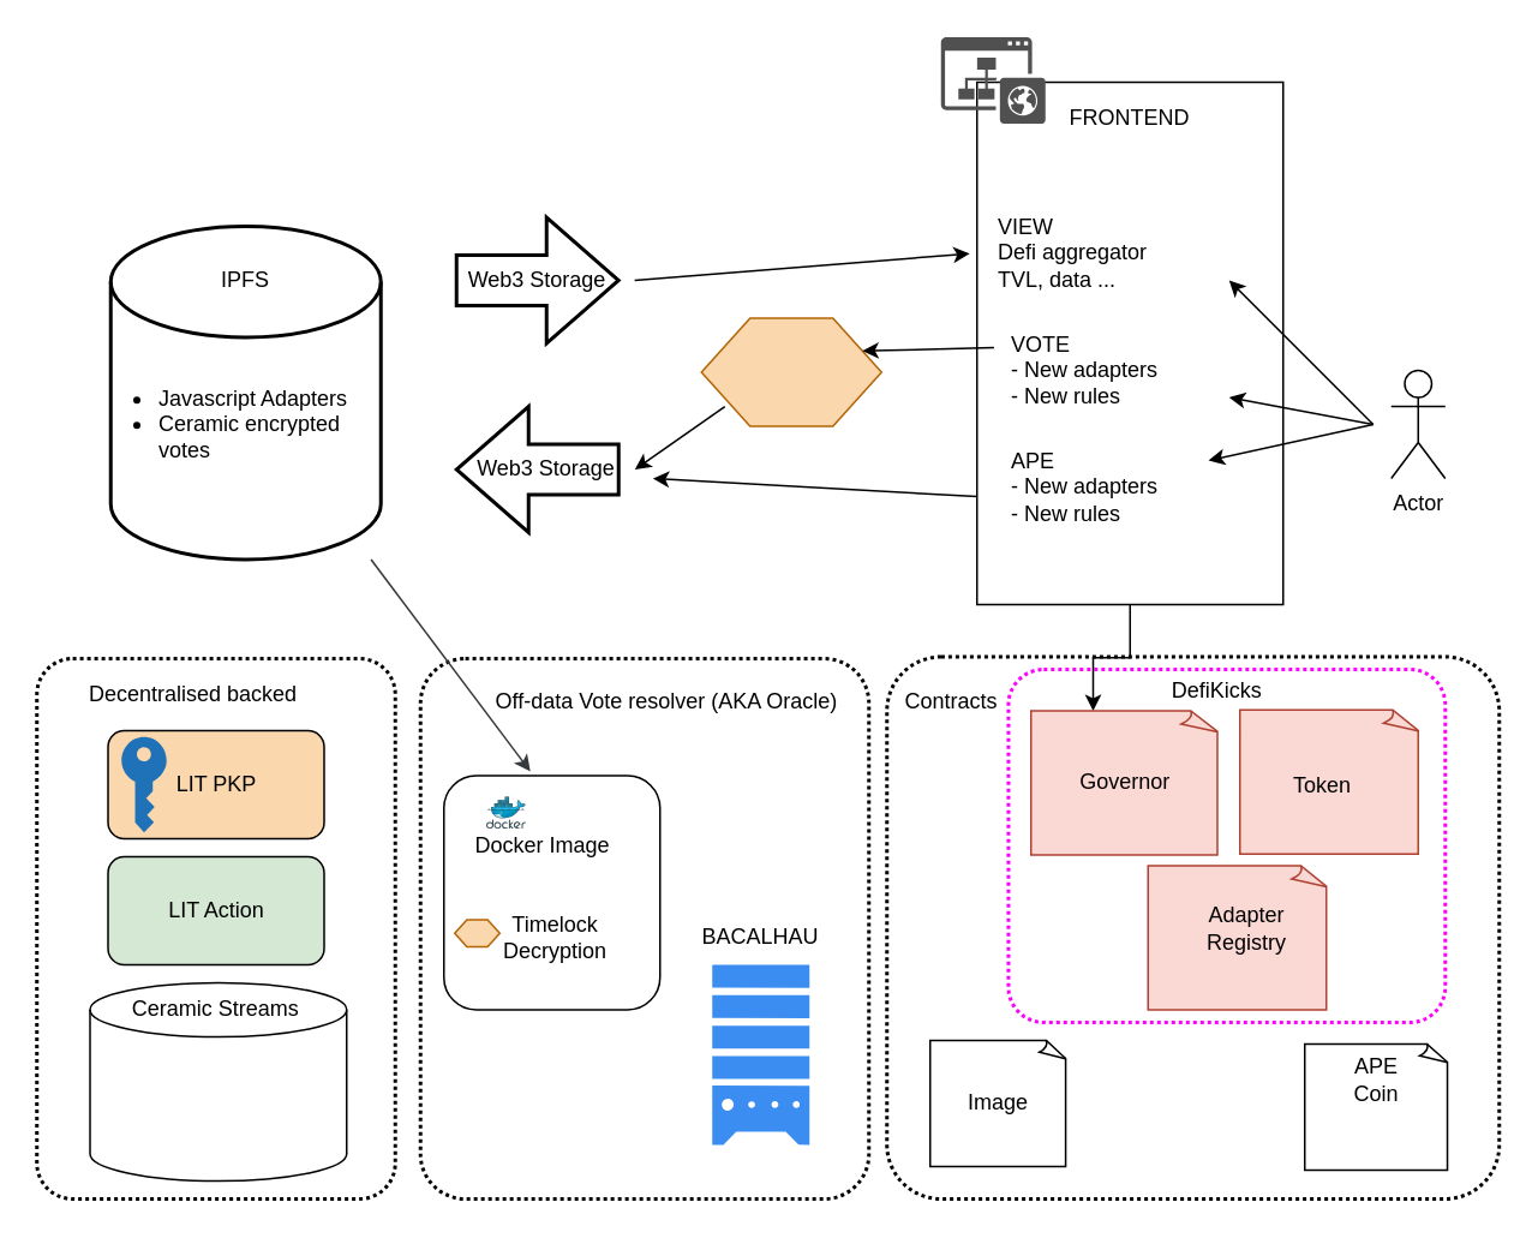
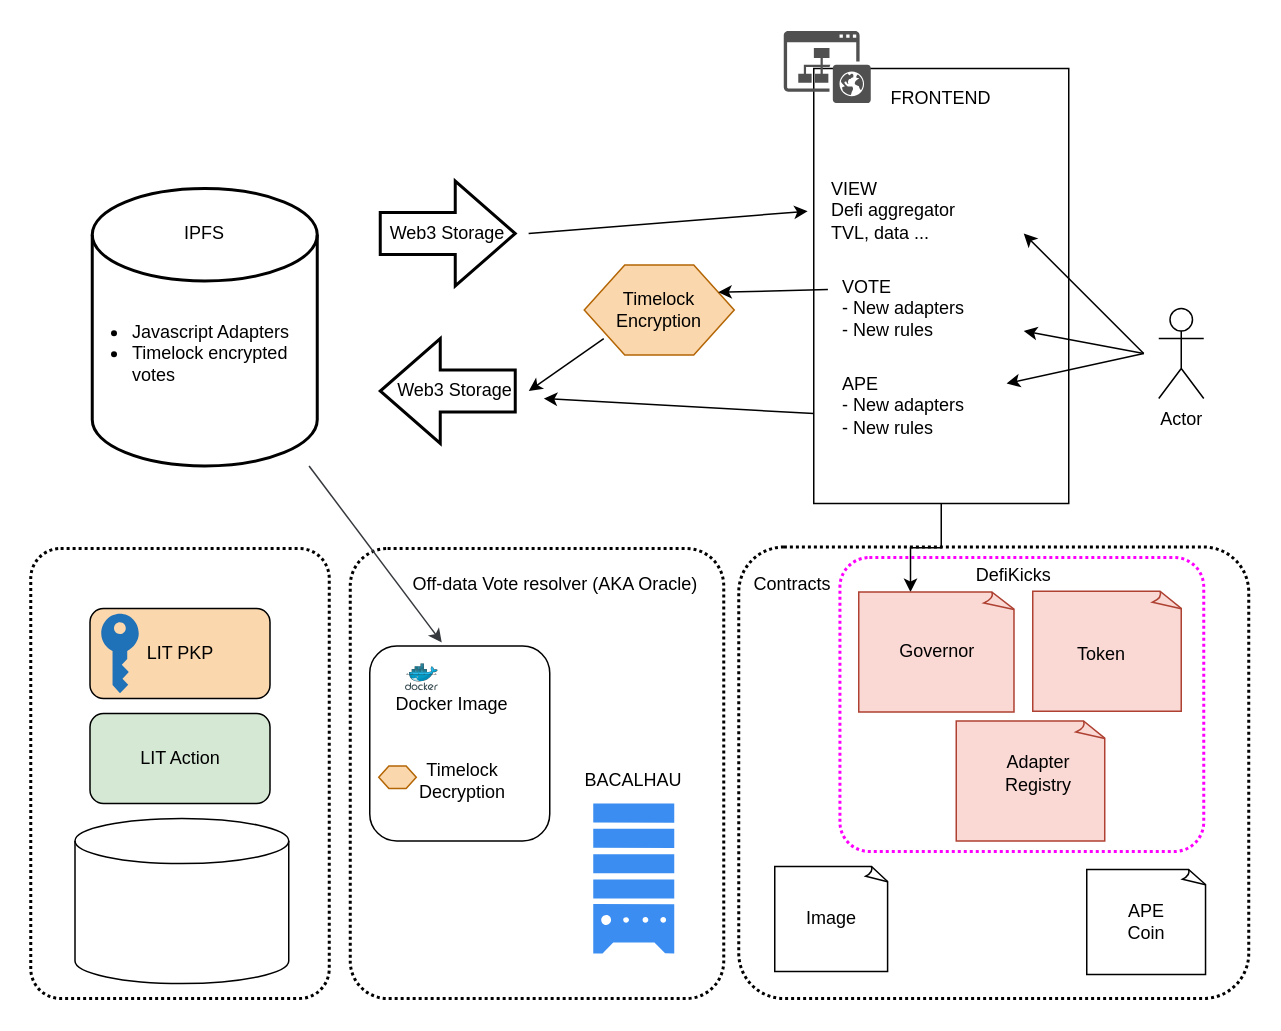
  <mxCell id="0" />
  <mxCell id="1" parent="0" />
  <mxCell id="2" value="" style="rounded=1;arcSize=10;dashed=1;fillColor=none;gradientColor=none;dashPattern=1 1;strokeWidth=2;" vertex="1" parent="1"><mxGeometry x="492" y="364" width="340" height="301" as="geometry" /></mxCell>
  <mxCell id="3" value="" style="rounded=1;arcSize=10;dashed=1;dashPattern=1 1;strokeWidth=2;strokeColor=#FF00FF;" vertex="1" parent="1"><mxGeometry x="559.455" y="371" width="242.545" height="196" as="geometry" /></mxCell>
  <mxCell id="4" value="" style="rounded=1;arcSize=10;dashed=1;fillColor=none;gradientColor=none;dashPattern=1 1;strokeWidth=2;" vertex="1" parent="1"><mxGeometry x="233" y="365" width="249" height="300" as="geometry" /></mxCell>
  <mxCell id="5" style="edgeStyle=orthogonalEdgeStyle;rounded=0;orthogonalLoop=1;jettySize=auto;html=1;entryX=0.33;entryY=0;entryDx=0;entryDy=0;entryPerimeter=0;" edge="1" parent="1" source="6" target="48"><mxGeometry relative="1" as="geometry" /></mxCell>
  <mxCell id="6" value="&lt;div style=&quot;border-color: var(--border-color); color: rgb(0, 0, 0); font-family: Helvetica; font-size: 12px; font-style: normal; font-variant-ligatures: normal; font-variant-caps: normal; font-weight: 400; letter-spacing: normal; orphans: 2; text-indent: 0px; text-transform: none; widows: 2; word-spacing: 0px; -webkit-text-stroke-width: 0px; background-color: rgb(251, 251, 251); text-decoration-thickness: initial; text-decoration-style: initial; text-decoration-color: initial; text-align: left;&quot;&gt;&lt;br&gt;&lt;/div&gt;" style="rounded=0;whiteSpace=wrap;html=1;" vertex="1" parent="1"><mxGeometry x="542" y="45" width="170" height="290" as="geometry" /></mxCell>
  <mxCell id="7" value="Contracts" style="text;html=1;strokeColor=none;fillColor=none;align=center;verticalAlign=middle;whiteSpace=wrap;rounded=0;" vertex="1" parent="1"><mxGeometry x="498" y="374" width="60" height="30" as="geometry" /></mxCell>
  <mxCell id="8" value="" style="sketch=0;pointerEvents=1;shadow=0;dashed=0;html=1;strokeColor=none;fillColor=#505050;labelPosition=center;verticalLabelPosition=bottom;verticalAlign=top;outlineConnect=0;align=center;shape=mxgraph.office.sites.website_public;" vertex="1" parent="1"><mxGeometry x="522" y="20" width="58" height="48" as="geometry" /></mxCell>
  <mxCell id="9" value="" style="verticalLabelPosition=bottom;verticalAlign=top;html=1;shape=hexagon;perimeter=hexagonPerimeter2;arcSize=6;size=0.27;fillColor=#fad7ac;strokeColor=#b46504;" vertex="1" parent="1"><mxGeometry x="389" y="176" width="100" height="60" as="geometry" /></mxCell>
+ <mxCell id="10" value="Timelock Encryption" style="text;html=1;strokeColor=none;fillColor=none;align=center;verticalAlign=middle;whiteSpace=wrap;rounded=0;" vertex="1" parent="1"><mxGeometry x="409" y="191" width="60" height="30" as="geometry" /></mxCell>
  <mxCell id="11" value="VIEW&lt;br&gt;Defi aggregator&lt;br&gt;TVL, data ..." style="text;html=1;strokeColor=none;fillColor=none;align=left;verticalAlign=middle;whiteSpace=wrap;rounded=0;" vertex="1" parent="1"><mxGeometry x="552" y="125" width="130" height="30" as="geometry" /></mxCell>
  <mxCell id="12" value="" style="rounded=1;arcSize=10;dashed=1;fillColor=none;gradientColor=none;dashPattern=1 1;strokeWidth=2;" vertex="1" parent="1"><mxGeometry x="20" y="365" width="199" height="300" as="geometry" /></mxCell>
- <mxCell id="13" value="Decentralised backed" style="text;html=1;strokeColor=none;fillColor=none;align=center;verticalAlign=middle;whiteSpace=wrap;rounded=0;" vertex="1" parent="1"><mxGeometry x="27" y="370" width="160" height="30" as="geometry" /></mxCell>
  <mxCell id="14" value="Actor" style="shape=umlActor;verticalLabelPosition=bottom;verticalAlign=top;html=1;outlineConnect=0;" vertex="1" parent="1"><mxGeometry x="772" y="205" width="30" height="60" as="geometry" /></mxCell>
  <mxCell id="15" value="LIT Action" style="rounded=1;whiteSpace=wrap;html=1;fillColor=#d5e8d4;" vertex="1" parent="1"><mxGeometry x="59.5" y="475" width="120" height="60" as="geometry" /></mxCell>
  <mxCell id="16" value="LIT PKP" style="rounded=1;whiteSpace=wrap;html=1;fillColor=#fad7ac;" vertex="1" parent="1"><mxGeometry x="59.5" y="405" width="120" height="60" as="geometry" /></mxCell>
  <mxCell id="17" value="" style="sketch=0;pointerEvents=1;shadow=0;dashed=0;html=1;strokeColor=none;labelPosition=center;verticalLabelPosition=bottom;verticalAlign=top;outlineConnect=0;align=center;shape=mxgraph.office.security.key_permissions;fillColor=#2072B8;" vertex="1" parent="1"><mxGeometry x="67" y="408.5" width="25" height="53" as="geometry" /></mxCell>
  <mxCell id="18" value="" style="shape=cylinder3;whiteSpace=wrap;html=1;boundedLbl=1;backgroundOutline=1;size=15;" vertex="1" parent="1"><mxGeometry x="49.5" y="545" width="142.5" height="110" as="geometry" /></mxCell>
- <mxCell id="19" value="Ceramic Streams" style="text;html=1;strokeColor=none;fillColor=none;align=center;verticalAlign=middle;whiteSpace=wrap;rounded=0;" vertex="1" parent="1"><mxGeometry x="67" y="545" width="105" height="30" as="geometry" /></mxCell>
  <mxCell id="20" value="" style="strokeWidth=2;html=1;shape=mxgraph.flowchart.database;whiteSpace=wrap;" vertex="1" parent="1"><mxGeometry x="61" y="125" width="150" height="185" as="geometry" /></mxCell>
  <mxCell id="21" value="IPFS" style="text;html=1;strokeColor=none;fillColor=none;align=center;verticalAlign=middle;whiteSpace=wrap;rounded=0;" vertex="1" parent="1"><mxGeometry x="56" y="140" width="160" height="30" as="geometry" /></mxCell>
  <mxCell id="22" value="FRONTEND" style="text;html=1;strokeColor=none;fillColor=none;align=center;verticalAlign=middle;whiteSpace=wrap;rounded=0;" vertex="1" parent="1"><mxGeometry x="547" y="50" width="160" height="30" as="geometry" /></mxCell>
  <mxCell id="23" value="&lt;div style=&quot;text-align: left;&quot;&gt;&lt;span style=&quot;background-color: initial;&quot;&gt;APE&lt;/span&gt;&lt;/div&gt;&lt;div style=&quot;text-align: left;&quot;&gt;&lt;span style=&quot;background-color: initial;&quot;&gt;- New adapters&lt;/span&gt;&lt;/div&gt;&lt;div style=&quot;text-align: left;&quot;&gt;&lt;span style=&quot;background-color: initial;&quot;&gt;- New rules&lt;/span&gt;&lt;/div&gt;" style="text;html=1;strokeColor=none;fillColor=none;align=center;verticalAlign=middle;whiteSpace=wrap;rounded=0;" vertex="1" parent="1"><mxGeometry x="522" y="255" width="160" height="30" as="geometry" /></mxCell>
  <mxCell id="24" value="&lt;div style=&quot;text-align: left;&quot;&gt;&lt;span style=&quot;background-color: initial;&quot;&gt;VOTE&lt;/span&gt;&lt;/div&gt;&lt;div style=&quot;text-align: left;&quot;&gt;&lt;span style=&quot;background-color: initial;&quot;&gt;- New adapters&lt;/span&gt;&lt;/div&gt;&lt;div style=&quot;text-align: left;&quot;&gt;&lt;span style=&quot;background-color: initial;&quot;&gt;- New rules&lt;/span&gt;&lt;/div&gt;" style="text;html=1;strokeColor=none;fillColor=none;align=center;verticalAlign=middle;whiteSpace=wrap;rounded=0;" vertex="1" parent="1"><mxGeometry x="522" y="190" width="160" height="30" as="geometry" /></mxCell>
  <mxCell id="25" value="" style="verticalLabelPosition=bottom;verticalAlign=top;html=1;strokeWidth=2;shape=mxgraph.arrows2.arrow;dy=0.6;dx=40;notch=0;rotation=0;" vertex="1" parent="1"><mxGeometry x="253" y="120" width="90" height="70" as="geometry" /></mxCell>
  <mxCell id="26" value="Web3 Storage" style="text;html=1;strokeColor=none;fillColor=none;align=center;verticalAlign=middle;whiteSpace=wrap;rounded=0;" vertex="1" parent="1"><mxGeometry x="218" y="140" width="160" height="30" as="geometry" /></mxCell>
  <mxCell id="27" value="" style="group" vertex="1" connectable="0" parent="1"><mxGeometry x="516" y="577" width="76" height="70" as="geometry" /></mxCell>
  <mxCell id="28" value="" style="whiteSpace=wrap;html=1;shape=mxgraph.basic.document" vertex="1" parent="27"><mxGeometry width="76" height="70" as="geometry" /></mxCell>
  <mxCell id="29" value="Image" style="text;html=1;strokeColor=none;fillColor=none;align=center;verticalAlign=middle;whiteSpace=wrap;rounded=0;" vertex="1" parent="27"><mxGeometry x="15.2" y="21.875" width="45.6" height="26.25" as="geometry" /></mxCell>
  <mxCell id="30" value="" style="whiteSpace=wrap;html=1;shape=mxgraph.basic.document;fillColor=#fad9d5;strokeColor=#ae4132;" vertex="1" parent="1"><mxGeometry x="637" y="480" width="100" height="80" as="geometry" /></mxCell>
  <mxCell id="31" value="Adapter Registry" style="text;html=1;strokeColor=none;fillColor=none;align=center;verticalAlign=middle;whiteSpace=wrap;rounded=0;" vertex="1" parent="1"><mxGeometry x="662" y="500" width="60" height="30" as="geometry" /></mxCell>
  <mxCell id="32" value="" style="whiteSpace=wrap;html=1;shape=mxgraph.basic.document;fillColor=#fad9d5;strokeColor=#ae4132;" vertex="1" parent="1"><mxGeometry x="688" y="393.5" width="100" height="80" as="geometry" /></mxCell>
  <mxCell id="33" value="Token" style="text;html=1;strokeColor=none;fillColor=none;align=center;verticalAlign=middle;whiteSpace=wrap;rounded=0;" vertex="1" parent="1"><mxGeometry x="704" y="420.5" width="60" height="30" as="geometry" /></mxCell>
  <mxCell id="34" value="" style="group" vertex="1" connectable="0" parent="1"><mxGeometry x="342" y="505" width="160" height="130" as="geometry" /></mxCell>
  <mxCell id="35" value="" style="sketch=0;html=1;aspect=fixed;strokeColor=none;shadow=0;fillColor=#3B8DF1;verticalAlign=top;labelPosition=center;verticalLabelPosition=bottom;shape=mxgraph.gcp2.compute_engine_2" vertex="1" parent="34"><mxGeometry x="53" y="30" width="54" height="100" as="geometry" /></mxCell>
  <mxCell id="36" value="BACALHAU" style="text;html=1;strokeColor=none;fillColor=none;align=center;verticalAlign=middle;whiteSpace=wrap;rounded=0;" vertex="1" parent="34"><mxGeometry width="160" height="30" as="geometry" /></mxCell>
  <mxCell id="37" value="" style="group" vertex="1" connectable="0" parent="1"><mxGeometry x="244" y="430" width="122" height="130" as="geometry" /></mxCell>
  <mxCell id="38" value="" style="rounded=1;whiteSpace=wrap;html=1;" vertex="1" parent="37"><mxGeometry x="2" width="120" height="130" as="geometry" /></mxCell>
  <mxCell id="39" value="" style="image;sketch=0;aspect=fixed;html=1;points=[];align=center;fontSize=12;image=img/lib/mscae/Docker.svg;" vertex="1" parent="37"><mxGeometry x="26" y="12" width="21.95" height="18" as="geometry" /></mxCell>
  <mxCell id="40" value="Docker Image" style="text;html=1;strokeColor=none;fillColor=none;align=center;verticalAlign=middle;whiteSpace=wrap;rounded=0;" vertex="1" parent="37"><mxGeometry y="27" width="114" height="23" as="geometry" /></mxCell>
  <mxCell id="41" value="Timelock Decryption" style="text;html=1;strokeColor=none;fillColor=none;align=center;verticalAlign=middle;whiteSpace=wrap;rounded=0;" vertex="1" parent="37"><mxGeometry x="61" y="85" width="6" height="10" as="geometry" /></mxCell>
  <mxCell id="42" value="" style="verticalLabelPosition=bottom;verticalAlign=top;html=1;shape=hexagon;perimeter=hexagonPerimeter2;arcSize=6;size=0.27;fillColor=#fad7ac;strokeColor=#b46504;" vertex="1" parent="37"><mxGeometry x="8" y="80" width="25.01" height="15" as="geometry" /></mxCell>
  <mxCell id="43" value="Off-data Vote resolver (AKA Oracle)" style="text;html=1;strokeColor=none;fillColor=none;align=left;verticalAlign=middle;whiteSpace=wrap;rounded=0;" vertex="1" parent="1"><mxGeometry x="273" y="374" width="219" height="30" as="geometry" /></mxCell>
  <mxCell id="44" value="" style="group" vertex="1" connectable="0" parent="1"><mxGeometry x="724" y="579" width="80" height="70" as="geometry" /></mxCell>
  <mxCell id="45" value="" style="whiteSpace=wrap;html=1;shape=mxgraph.basic.document" vertex="1" parent="44"><mxGeometry width="80" height="70" as="geometry" /></mxCell>
- <mxCell id="46" value="APE Coin" style="text;html=1;strokeColor=none;fillColor=none;align=center;verticalAlign=middle;whiteSpace=wrap;rounded=0;" vertex="1" parent="44"><mxGeometry x="16" y="6.875" width="48.0" height="26.25" as="geometry" /></mxCell>
- <mxCell id="47" value="&lt;ul&gt;&lt;li&gt;Javascript Adapters&lt;/li&gt;&lt;li&gt;Ceramic encrypted votes&lt;/li&gt;&lt;/ul&gt;" style="text;html=1;strokeColor=none;fillColor=none;align=left;verticalAlign=middle;whiteSpace=wrap;rounded=0;" vertex="1" parent="1"><mxGeometry x="46" y="220" width="173" height="30" as="geometry" /></mxCell>
+ <mxCell id="46" value="APE Coin" style="text;html=1;strokeColor=none;fillColor=none;align=center;verticalAlign=middle;whiteSpace=wrap;rounded=0;" vertex="1" parent="44"><mxGeometry x="16" y="21.875" width="48.0" height="26.25" as="geometry" /></mxCell>
+ <mxCell id="47" value="&lt;ul&gt;&lt;li&gt;Javascript Adapters&lt;/li&gt;&lt;li&gt;Timelock encrypted votes&lt;/li&gt;&lt;/ul&gt;" style="text;html=1;strokeColor=none;fillColor=none;align=left;verticalAlign=middle;whiteSpace=wrap;rounded=0;" vertex="1" parent="1"><mxGeometry x="46" y="220" width="173" height="30" as="geometry" /></mxCell>
  <mxCell id="48" value="" style="whiteSpace=wrap;html=1;shape=mxgraph.basic.document;fillColor=#fad9d5;strokeColor=#ae4132;" vertex="1" parent="1"><mxGeometry x="572" y="394" width="104.545" height="80" as="geometry" /></mxCell>
  <mxCell id="49" value="Governor" style="text;html=1;strokeColor=none;fillColor=none;align=center;verticalAlign=middle;whiteSpace=wrap;rounded=0;" vertex="1" parent="1"><mxGeometry x="592.909" y="419" width="62.727" height="30" as="geometry" /></mxCell>
  <mxCell id="50" value="DefiKicks" style="text;html=1;strokeColor=none;fillColor=none;align=center;verticalAlign=middle;whiteSpace=wrap;rounded=0;" vertex="1" parent="1"><mxGeometry x="644.27" y="368" width="62.727" height="30" as="geometry" /></mxCell>
  <mxCell id="51" value="" style="endArrow=classic;html=1;rounded=0;exitX=0.184;exitY=0.08;exitDx=0;exitDy=0;exitPerimeter=0;entryX=1;entryY=0.25;entryDx=0;entryDy=0;" edge="1" parent="1" source="24" target="9"><mxGeometry width="50" height="50" relative="1" as="geometry"><mxPoint x="352" y="235" as="sourcePoint" /><mxPoint x="402" y="185" as="targetPoint" /></mxGeometry></mxCell>
  <mxCell id="52" value="" style="endArrow=classic;html=1;rounded=0;exitX=0.13;exitY=0.817;exitDx=0;exitDy=0;exitPerimeter=0;" edge="1" parent="1" source="9"><mxGeometry width="50" height="50" relative="1" as="geometry"><mxPoint x="352" y="235" as="sourcePoint" /><mxPoint x="352" y="260" as="targetPoint" /><Array as="points"><mxPoint x="352" y="260" /></Array></mxGeometry></mxCell>
  <mxCell id="53" value="" style="endArrow=classic;html=1;rounded=0;exitX=0.125;exitY=0.667;exitDx=0;exitDy=0;exitPerimeter=0;entryX=0.869;entryY=0.667;entryDx=0;entryDy=0;entryPerimeter=0;" edge="1" parent="1" source="23" target="56"><mxGeometry width="50" height="50" relative="1" as="geometry"><mxPoint x="352" y="235" as="sourcePoint" /><mxPoint x="402" y="185" as="targetPoint" /></mxGeometry></mxCell>
  <mxCell id="54" value="" style="endArrow=classic;html=1;rounded=0;entryX=-0.024;entryY=0.328;entryDx=0;entryDy=0;entryPerimeter=0;exitX=0.837;exitY=0.5;exitDx=0;exitDy=0;exitPerimeter=0;" edge="1" parent="1" source="26" target="6"><mxGeometry width="50" height="50" relative="1" as="geometry"><mxPoint x="397" y="155" as="sourcePoint" /><mxPoint x="447" y="105" as="targetPoint" /></mxGeometry></mxCell>
  <mxCell id="55" value="" style="verticalLabelPosition=bottom;verticalAlign=top;html=1;strokeWidth=2;shape=mxgraph.arrows2.arrow;dy=0.6;dx=40;notch=0;rotation=-180;" vertex="1" parent="1"><mxGeometry x="253" y="225" width="90" height="70" as="geometry" /></mxCell>
  <mxCell id="56" value="Web3 Storage" style="text;html=1;strokeColor=none;fillColor=none;align=center;verticalAlign=middle;whiteSpace=wrap;rounded=0;" vertex="1" parent="1"><mxGeometry x="223" y="245" width="160" height="30" as="geometry" /></mxCell>
  <mxCell id="57" value="" style="endArrow=classic;html=1;rounded=0;entryX=0.4;entryY=-0.018;entryDx=0;entryDy=0;entryPerimeter=0;fillColor=#cce5ff;strokeColor=#36393d;" edge="1" parent="1" source="20" target="38"><mxGeometry width="50" height="50" relative="1" as="geometry"><mxPoint x="372" y="565" as="sourcePoint" /><mxPoint x="422" y="515" as="targetPoint" /></mxGeometry></mxCell>
  <mxCell id="58" value="" style="endArrow=classic;html=1;rounded=0;entryX=1;entryY=1;entryDx=0;entryDy=0;" edge="1" parent="1" target="11"><mxGeometry width="50" height="50" relative="1" as="geometry"><mxPoint x="762" y="235" as="sourcePoint" /><mxPoint x="872" y="175" as="targetPoint" /></mxGeometry></mxCell>
  <mxCell id="59" value="" style="endArrow=classic;html=1;rounded=0;" edge="1" parent="1" target="24"><mxGeometry width="50" height="50" relative="1" as="geometry"><mxPoint x="762" y="235" as="sourcePoint" /><mxPoint x="702" y="165" as="targetPoint" /></mxGeometry></mxCell>
  <mxCell id="60" value="" style="endArrow=classic;html=1;rounded=0;" edge="1" parent="1" target="23"><mxGeometry width="50" height="50" relative="1" as="geometry"><mxPoint x="762" y="235" as="sourcePoint" /><mxPoint x="692" y="230" as="targetPoint" /></mxGeometry></mxCell>
